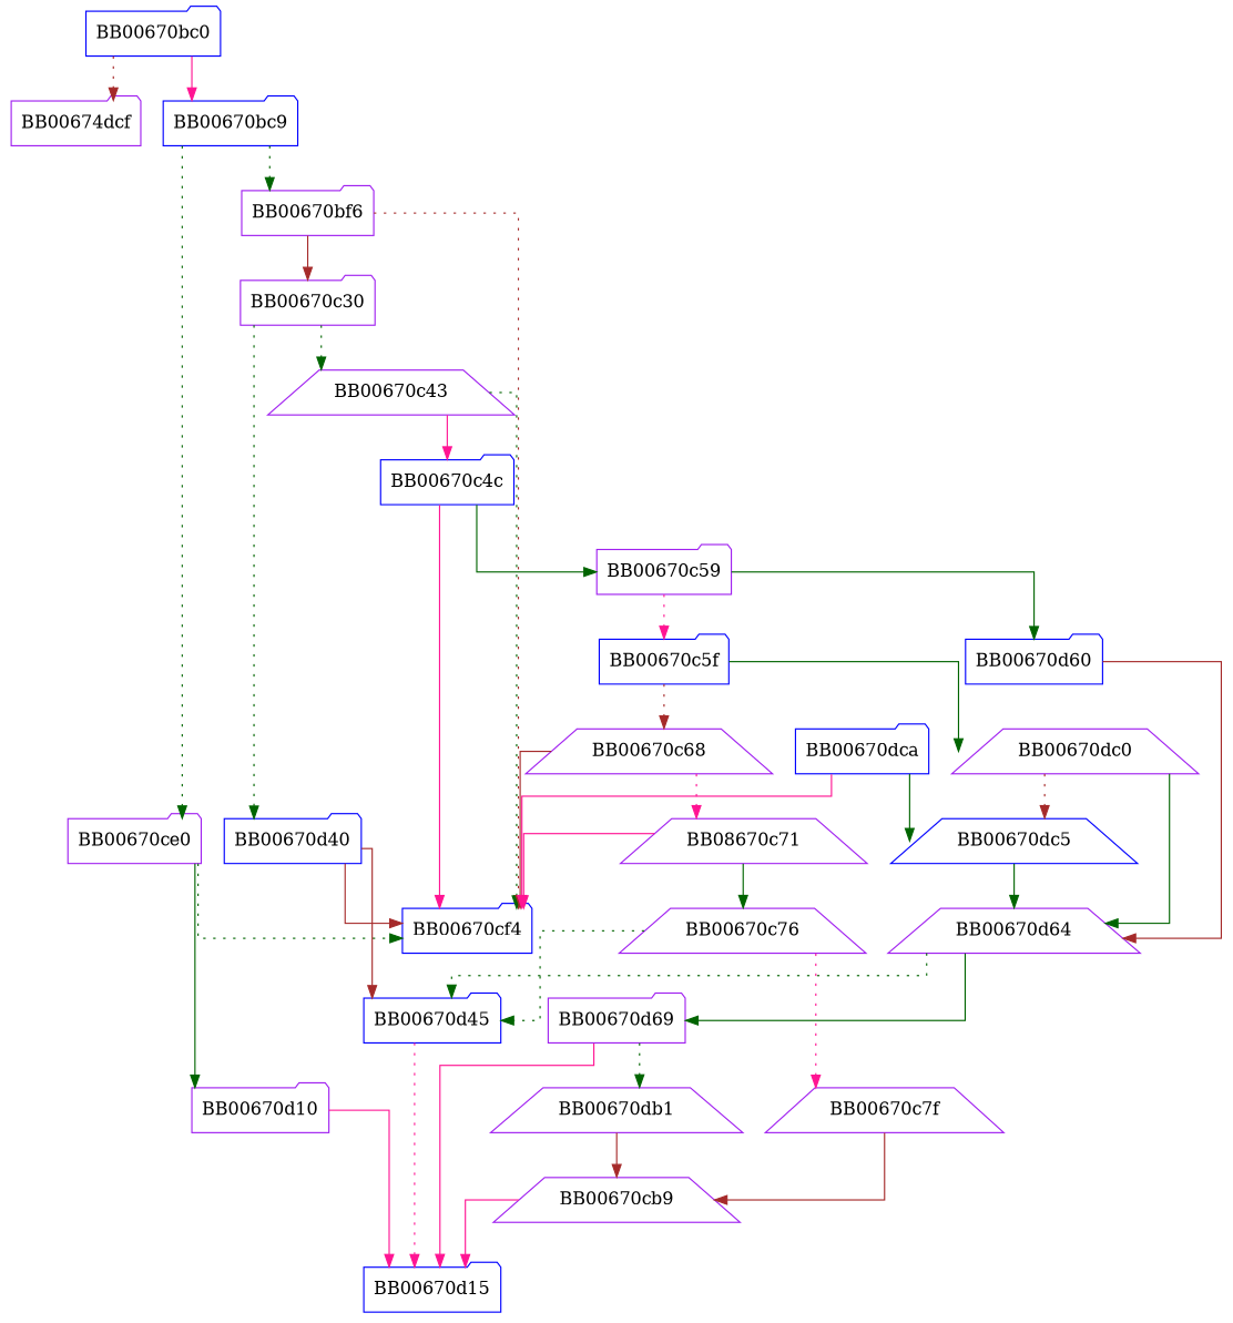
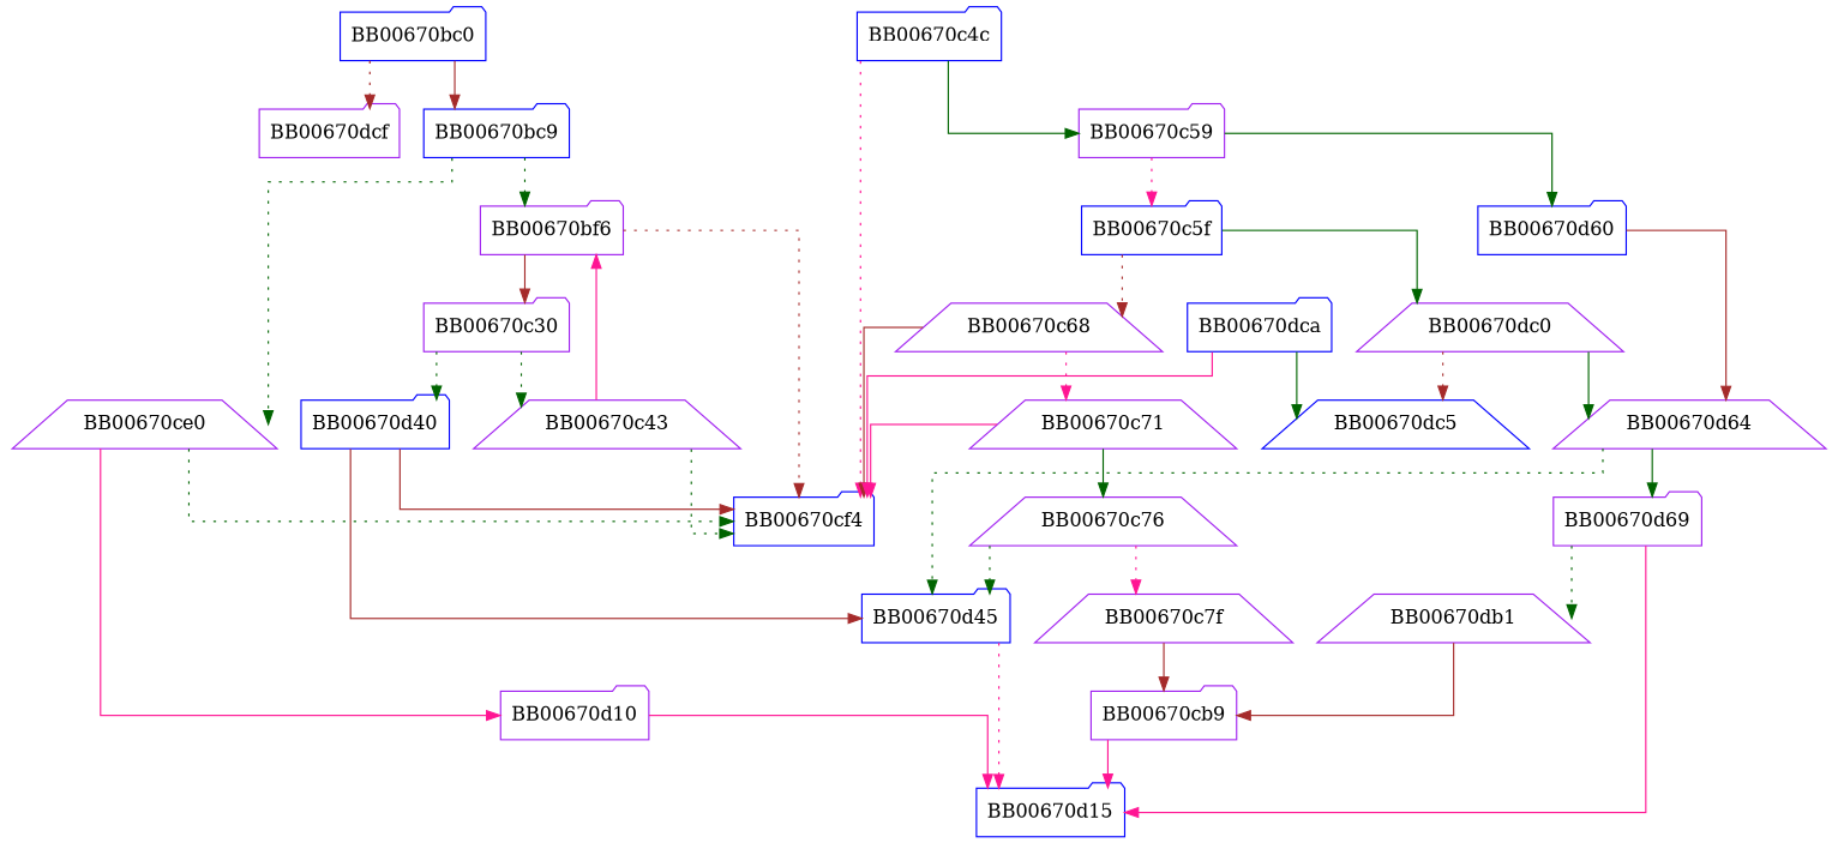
  digraph {
    splines=ortho
    node [color=purple shape=folder]
    edge [color=darkgreen style=solid]
    BB00670bc0 [color=blue]
-   BB00670dcf [label=BB00674dcf]
+   BB00670dcf
    BB00670bc9 [color=blue]
-   BB00670ce0
+   BB00670ce0 [shape=trapezium]
    BB00670bf6
    BB00670cf4 [color=blue]
    BB00670d10
    BB00670c30
    BB00670d15 [color=blue]
    BB00670d40 [color=blue]
    BB00670c43 [shape=trapezium]
    BB00670d45 [color=blue]
    BB00670c4c [color=blue]
    BB00670c59
    BB00670d60 [color=blue]
    BB00670c5f [color=blue]
    BB00670d64 [shape=trapezium]
    BB00670dc0 [shape=trapezium]
    BB00670c68 [shape=trapezium]
    BB00670d69
    BB00670dc5 [color=blue shape=trapezium]
-   BB00670c71 [shape=trapezium label=BB08670c71]
+   BB00670c71 [shape=trapezium]
    BB00670c76 [shape=trapezium]
    BB00670c7f [shape=trapezium]
-   BB00670cb9 [shape=trapezium]
+   BB00670cb9
    BB00670db1 [shape=trapezium]
    BB00670dca [color=blue]
    BB00670bc0 -> BB00670dcf [color=brown style=dotted]
-   BB00670bc0 -> BB00670bc9 [color=deeppink]
+   BB00670bc0 -> BB00670bc9 [color=brown]
    BB00670bc9 -> BB00670ce0 [style=dotted]
    BB00670bc9 -> BB00670bf6 [style=dotted]
    BB00670ce0 -> BB00670cf4 [style=dotted]
-   BB00670ce0 -> BB00670d10
+   BB00670ce0 -> BB00670d10 [color=deeppink]
    BB00670bf6 -> BB00670cf4 [color=brown style=dotted]
    BB00670bf6 -> BB00670c30 [color=brown]
    BB00670d10 -> BB00670d15 [color=deeppink]
    BB00670c30 -> BB00670d40 [style=dotted]
    BB00670c30 -> BB00670c43 [style=dotted]
    BB00670d40 -> BB00670cf4 [color=brown]
    BB00670d40 -> BB00670d45 [color=brown]
    BB00670c43 -> BB00670cf4 [style=dotted]
-   BB00670c43 -> BB00670c4c [color=deeppink]
+   BB00670c43 -> BB00670bf6 [color=deeppink]
    BB00670d45 -> BB00670d15 [color=deeppink style=dotted]
-   BB00670c4c -> BB00670cf4 [color=deeppink]
+   BB00670c4c -> BB00670cf4 [color=deeppink style=dotted]
    BB00670c4c -> BB00670c59
    BB00670c59 -> BB00670d60
    BB00670c59 -> BB00670c5f [color=deeppink style=dotted]
    BB00670d60 -> BB00670d64 [color=brown]
    BB00670c5f -> BB00670dc0
    BB00670c5f -> BB00670c68 [color=brown style=dotted]
    BB00670d64 -> BB00670d45 [style=dotted]
    BB00670d64 -> BB00670d69
    BB00670dc0 -> BB00670d64
    BB00670dc0 -> BB00670dc5 [color=brown style=dotted]
    BB00670c68 -> BB00670cf4 [color=brown]
    BB00670c68 -> BB00670c71 [color=deeppink style=dotted]
    BB00670d69 -> BB00670d15 [color=deeppink]
    BB00670d69 -> BB00670db1 [style=dotted]
-   BB00670dc5 -> BB00670d64
    BB00670c71 -> BB00670cf4 [color=deeppink]
    BB00670c71 -> BB00670c76
    BB00670c76 -> BB00670d45 [style=dotted]
    BB00670c76 -> BB00670c7f [color=deeppink style=dotted]
    BB00670c7f -> BB00670cb9 [color=brown]
    BB00670cb9 -> BB00670d15 [color=deeppink]
    BB00670db1 -> BB00670cb9 [color=brown]
    BB00670dca -> BB00670cf4 [color=deeppink]
    BB00670dca -> BB00670dc5
  }
